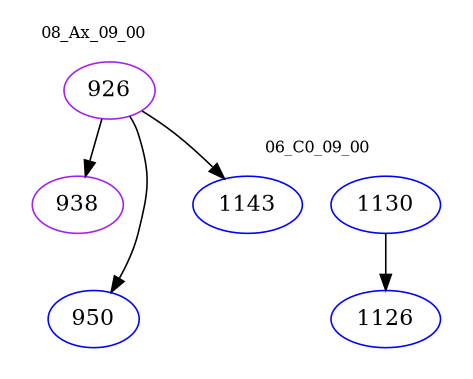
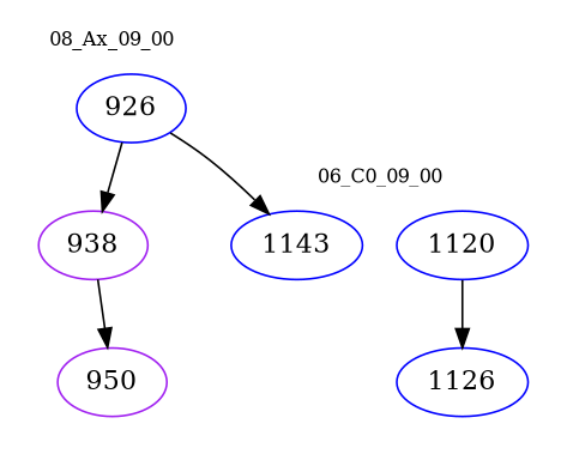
  digraph {
    node [color=blue]
    edge [color=black]
-   n1 [color=purple label=926]
+   n1 [label=926]
    n2 [color=purple label=938]
-   n3 [label=950]
-   n4 [label=1130]
+   n3 [color=purple label=950]
+   n4 [label=1120]
    n5 [label=1126]
    n6 [label=1143]
    subgraph cluster_1 {
      color=white
      fontsize=10
      label="08_Ax_09_00"
      n1
      n2
      n3
    }
    subgraph cluster_2 {
      color=white
      fontsize=10
      label="06_C0_09_00"
      n4
      n5
      n6
    }
    n1 -> n2
-   n1 -> n3
+   n2 -> n3
    n1 -> n6
    n4 -> n5
  }
